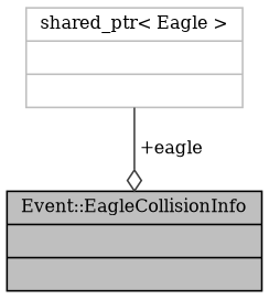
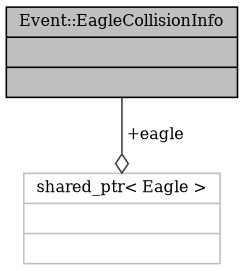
  digraph {
    fontname="DejaVu Serif"
    node [fontname="DejaVu Serif" fontsize=10 shape=record]
    n1 [color=black fillcolor=grey75 fontcolor=black height=0.2 label="{Event::EagleCollisionInfo\n||}" style=filled width=0.4]
    n2 [color=grey75 height=0.2 label="{shared_ptr\< Eagle \>\n||}" width=0.4]
-   n2 -> n1 [arrowhead=odiamond color=grey25 fontname="DejaVu Serif" fontsize=10 label=" +eagle" labelfontname=Helvetica labelfontsize=10 style=solid]
+   n1 -> n2 [arrowhead=odiamond color=grey25 fontname="DejaVu Serif" fontsize=10 label=" +eagle" labelfontname=Helvetica labelfontsize=10 style=solid]
  }
